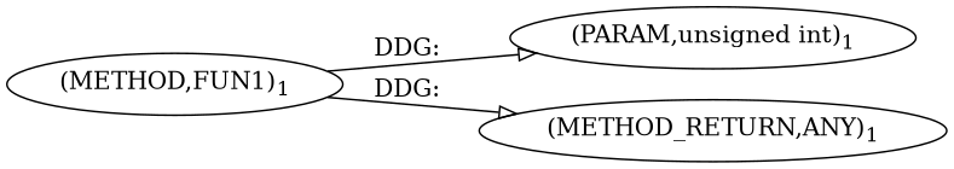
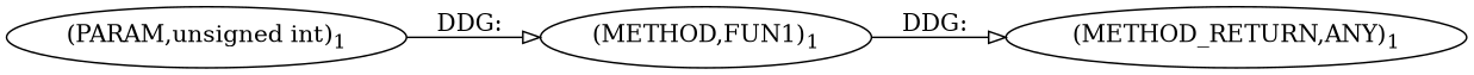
  digraph {
    rankdir=LR
    edge [arrowhead=onormal]
    n1 [label=<(METHOD,FUN1)<SUB>1</SUB>>]
    n2 [label=<(PARAM,unsigned int)<SUB>1</SUB>>]
    n3 [label=<(METHOD_RETURN,ANY)<SUB>1</SUB>>]
-   n1 -> n2 [label="DDG: "]
+   n2 -> n1 [label="DDG: "]
    n1 -> n3 [label="DDG: "]
  }
